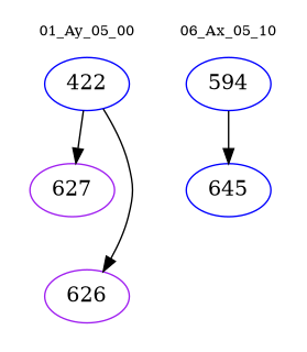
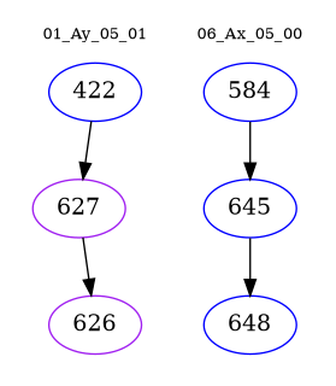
  digraph {
    node [color=blue]
    edge [color=black]
    n1 [label=422]
    n2 [color=purple label=627]
    n3 [color=purple label=626]
    n4 [label=645]
-   n5 [label=594]
+   n5 [label=584]
+   n6 [label=648]
    subgraph cluster_1 {
      color=white
      fontsize=10
-     label="01_Ay_05_00"
+     label="01_Ay_05_01"
      n1
      n2
      n3
    }
    subgraph cluster_2 {
      color=white
      fontsize=10
-     label="06_Ax_05_10"
+     label="06_Ax_05_00"
      n4
      n5
+     n6
    }
    n1 -> n2
-   n1 -> n3
+   n2 -> n3
+   n4 -> n6
    n5 -> n4
  }
